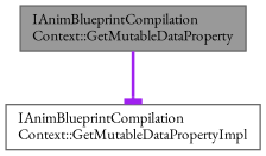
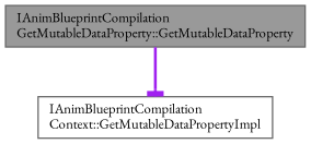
  digraph {
    rankdir=TB
    fontname="EB Garamond"
    node [fontname="EB Garamond" fontsize=10 shape=box style=filled]
-   n1 [color=gray40 fillcolor=grey60 fontcolor=black height=0.2 label="IAnimBlueprintCompilation\lContext::GetMutableDataProperty" width=0.4]
+   n1 [color=gray40 fillcolor=grey60 fontcolor=black height=0.2 label="IAnimBlueprintCompilation\lGetMutableDataProperty::GetMutableDataProperty" width=0.4]
    n2 [color=grey40 fillcolor=white height=0.2 label="IAnimBlueprintCompilation\lContext::GetMutableDataPropertyImpl" width=0.4]
    n1 -> n2 [color=purple fontname="EB Garamond" fontsize=10 labelfontname=Helvetica labelfontsize=10 style=bold arrowhead=tee]
  }
